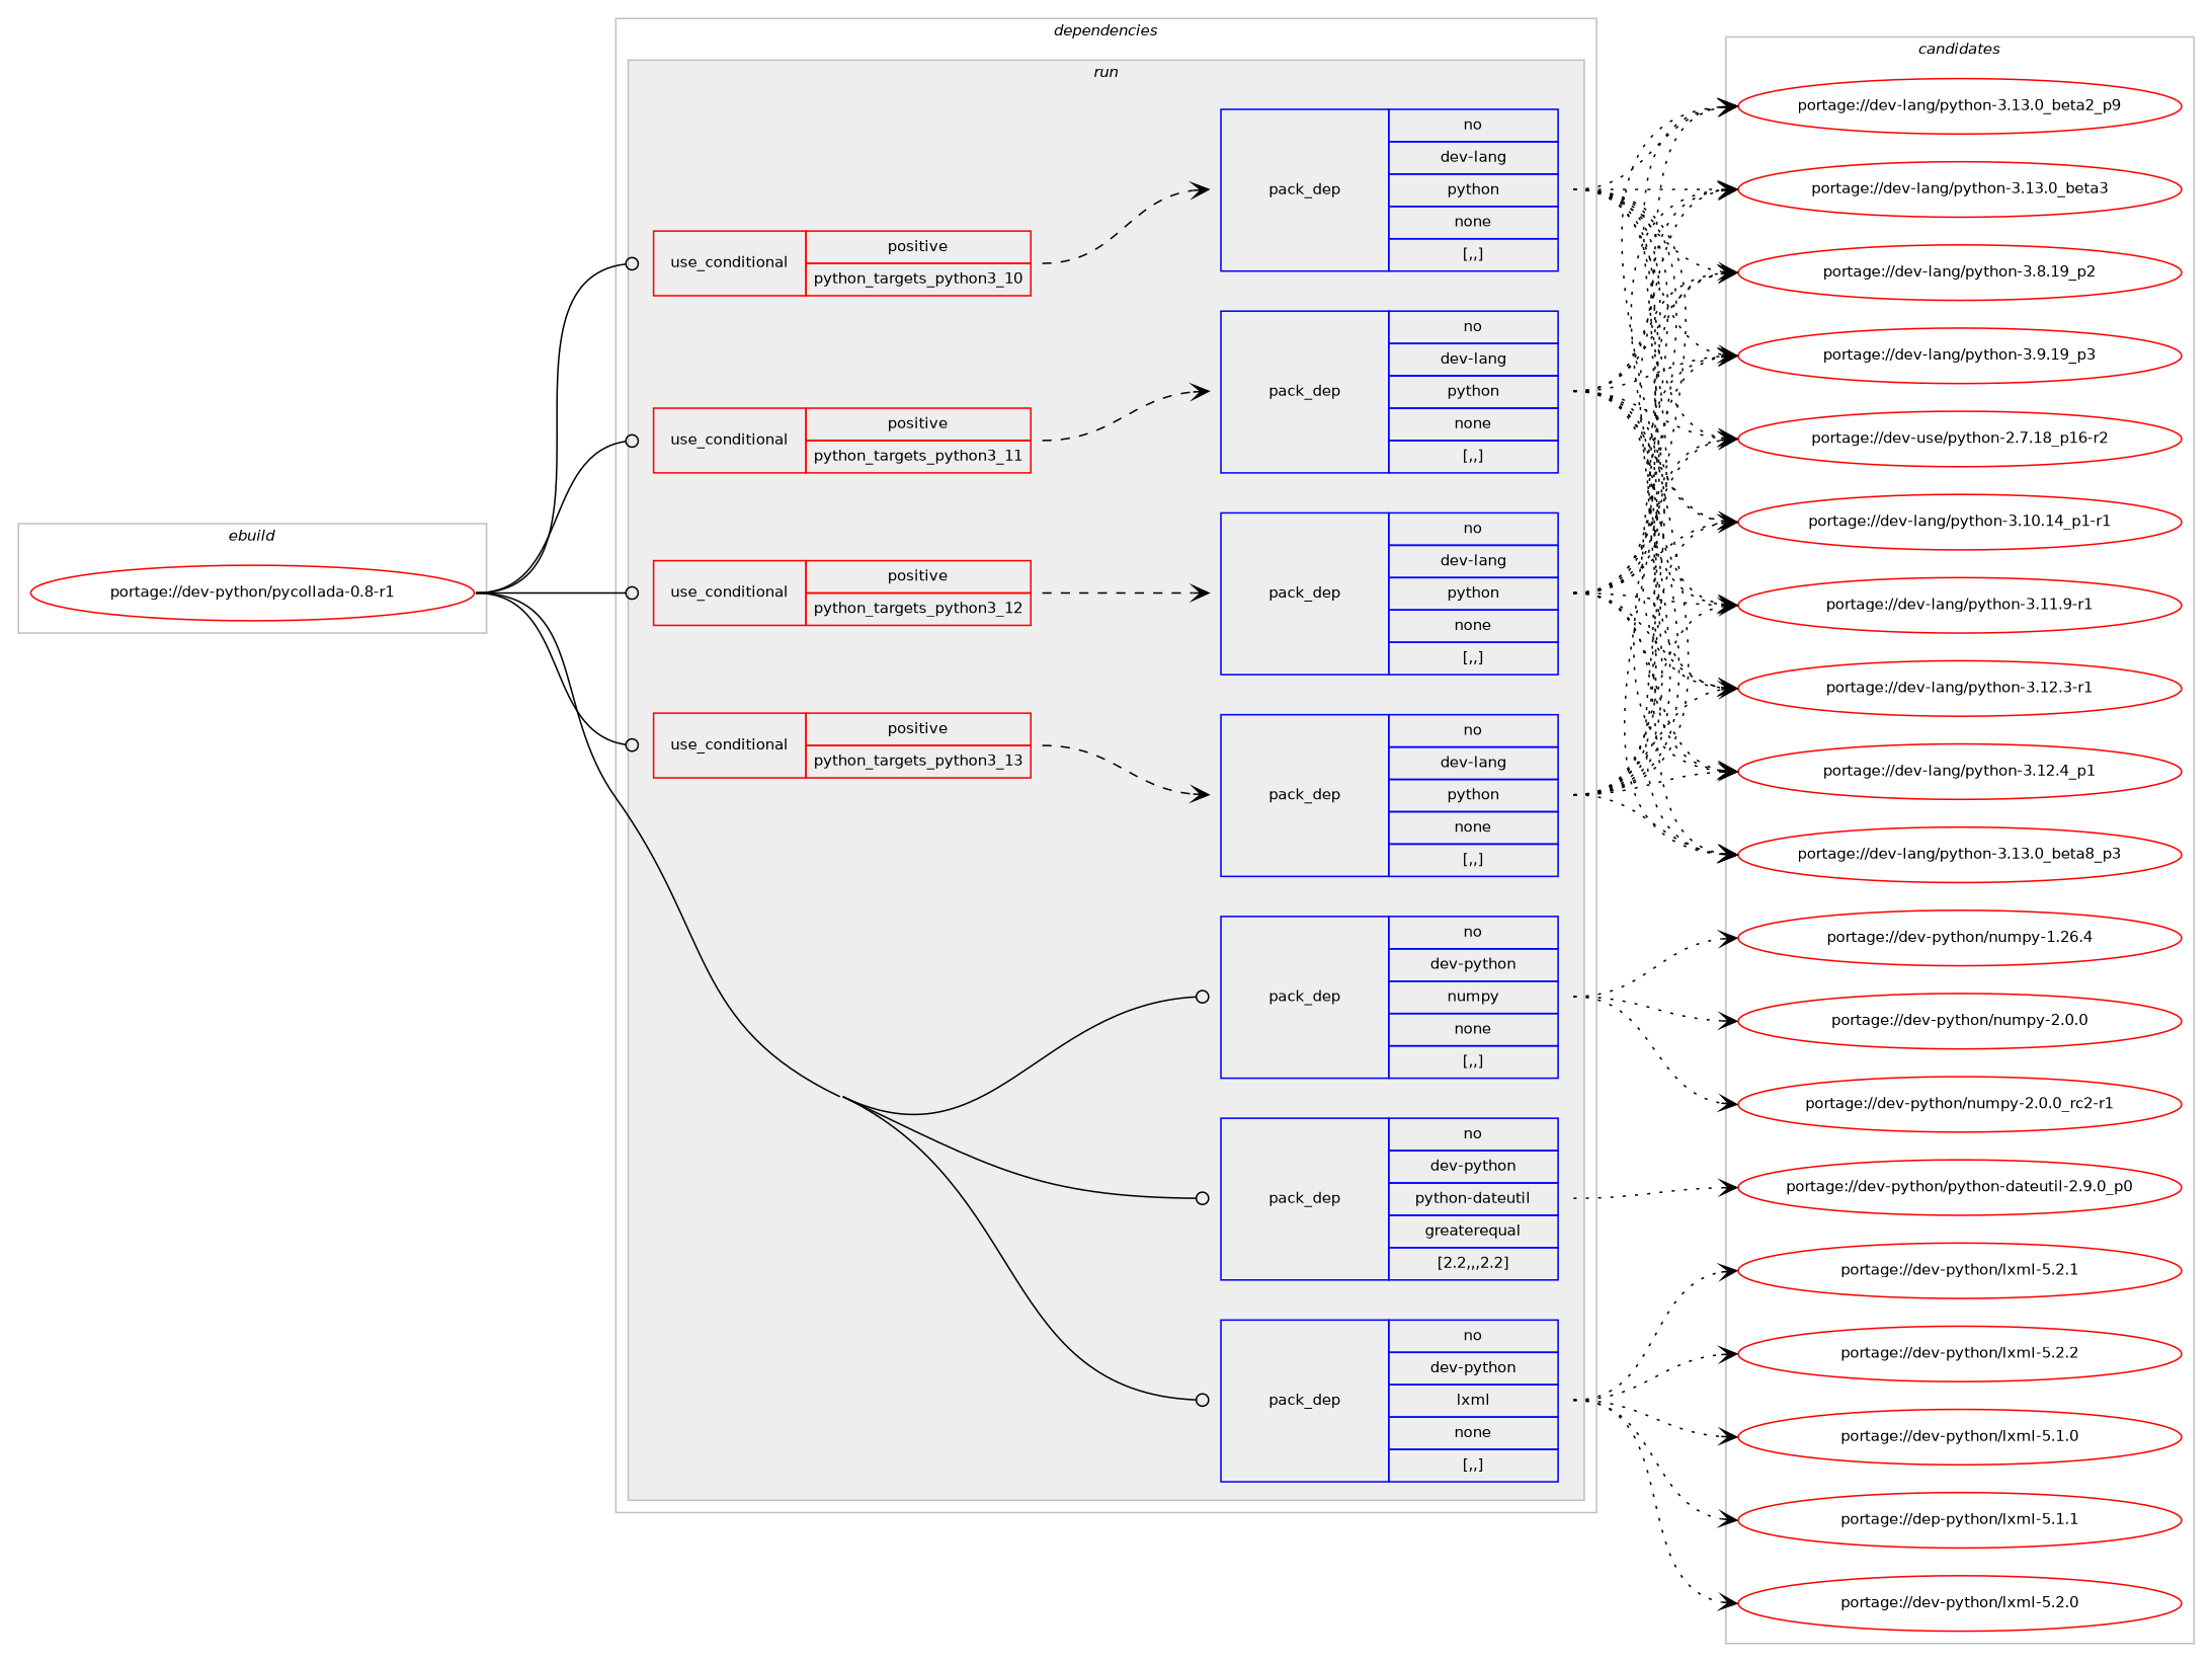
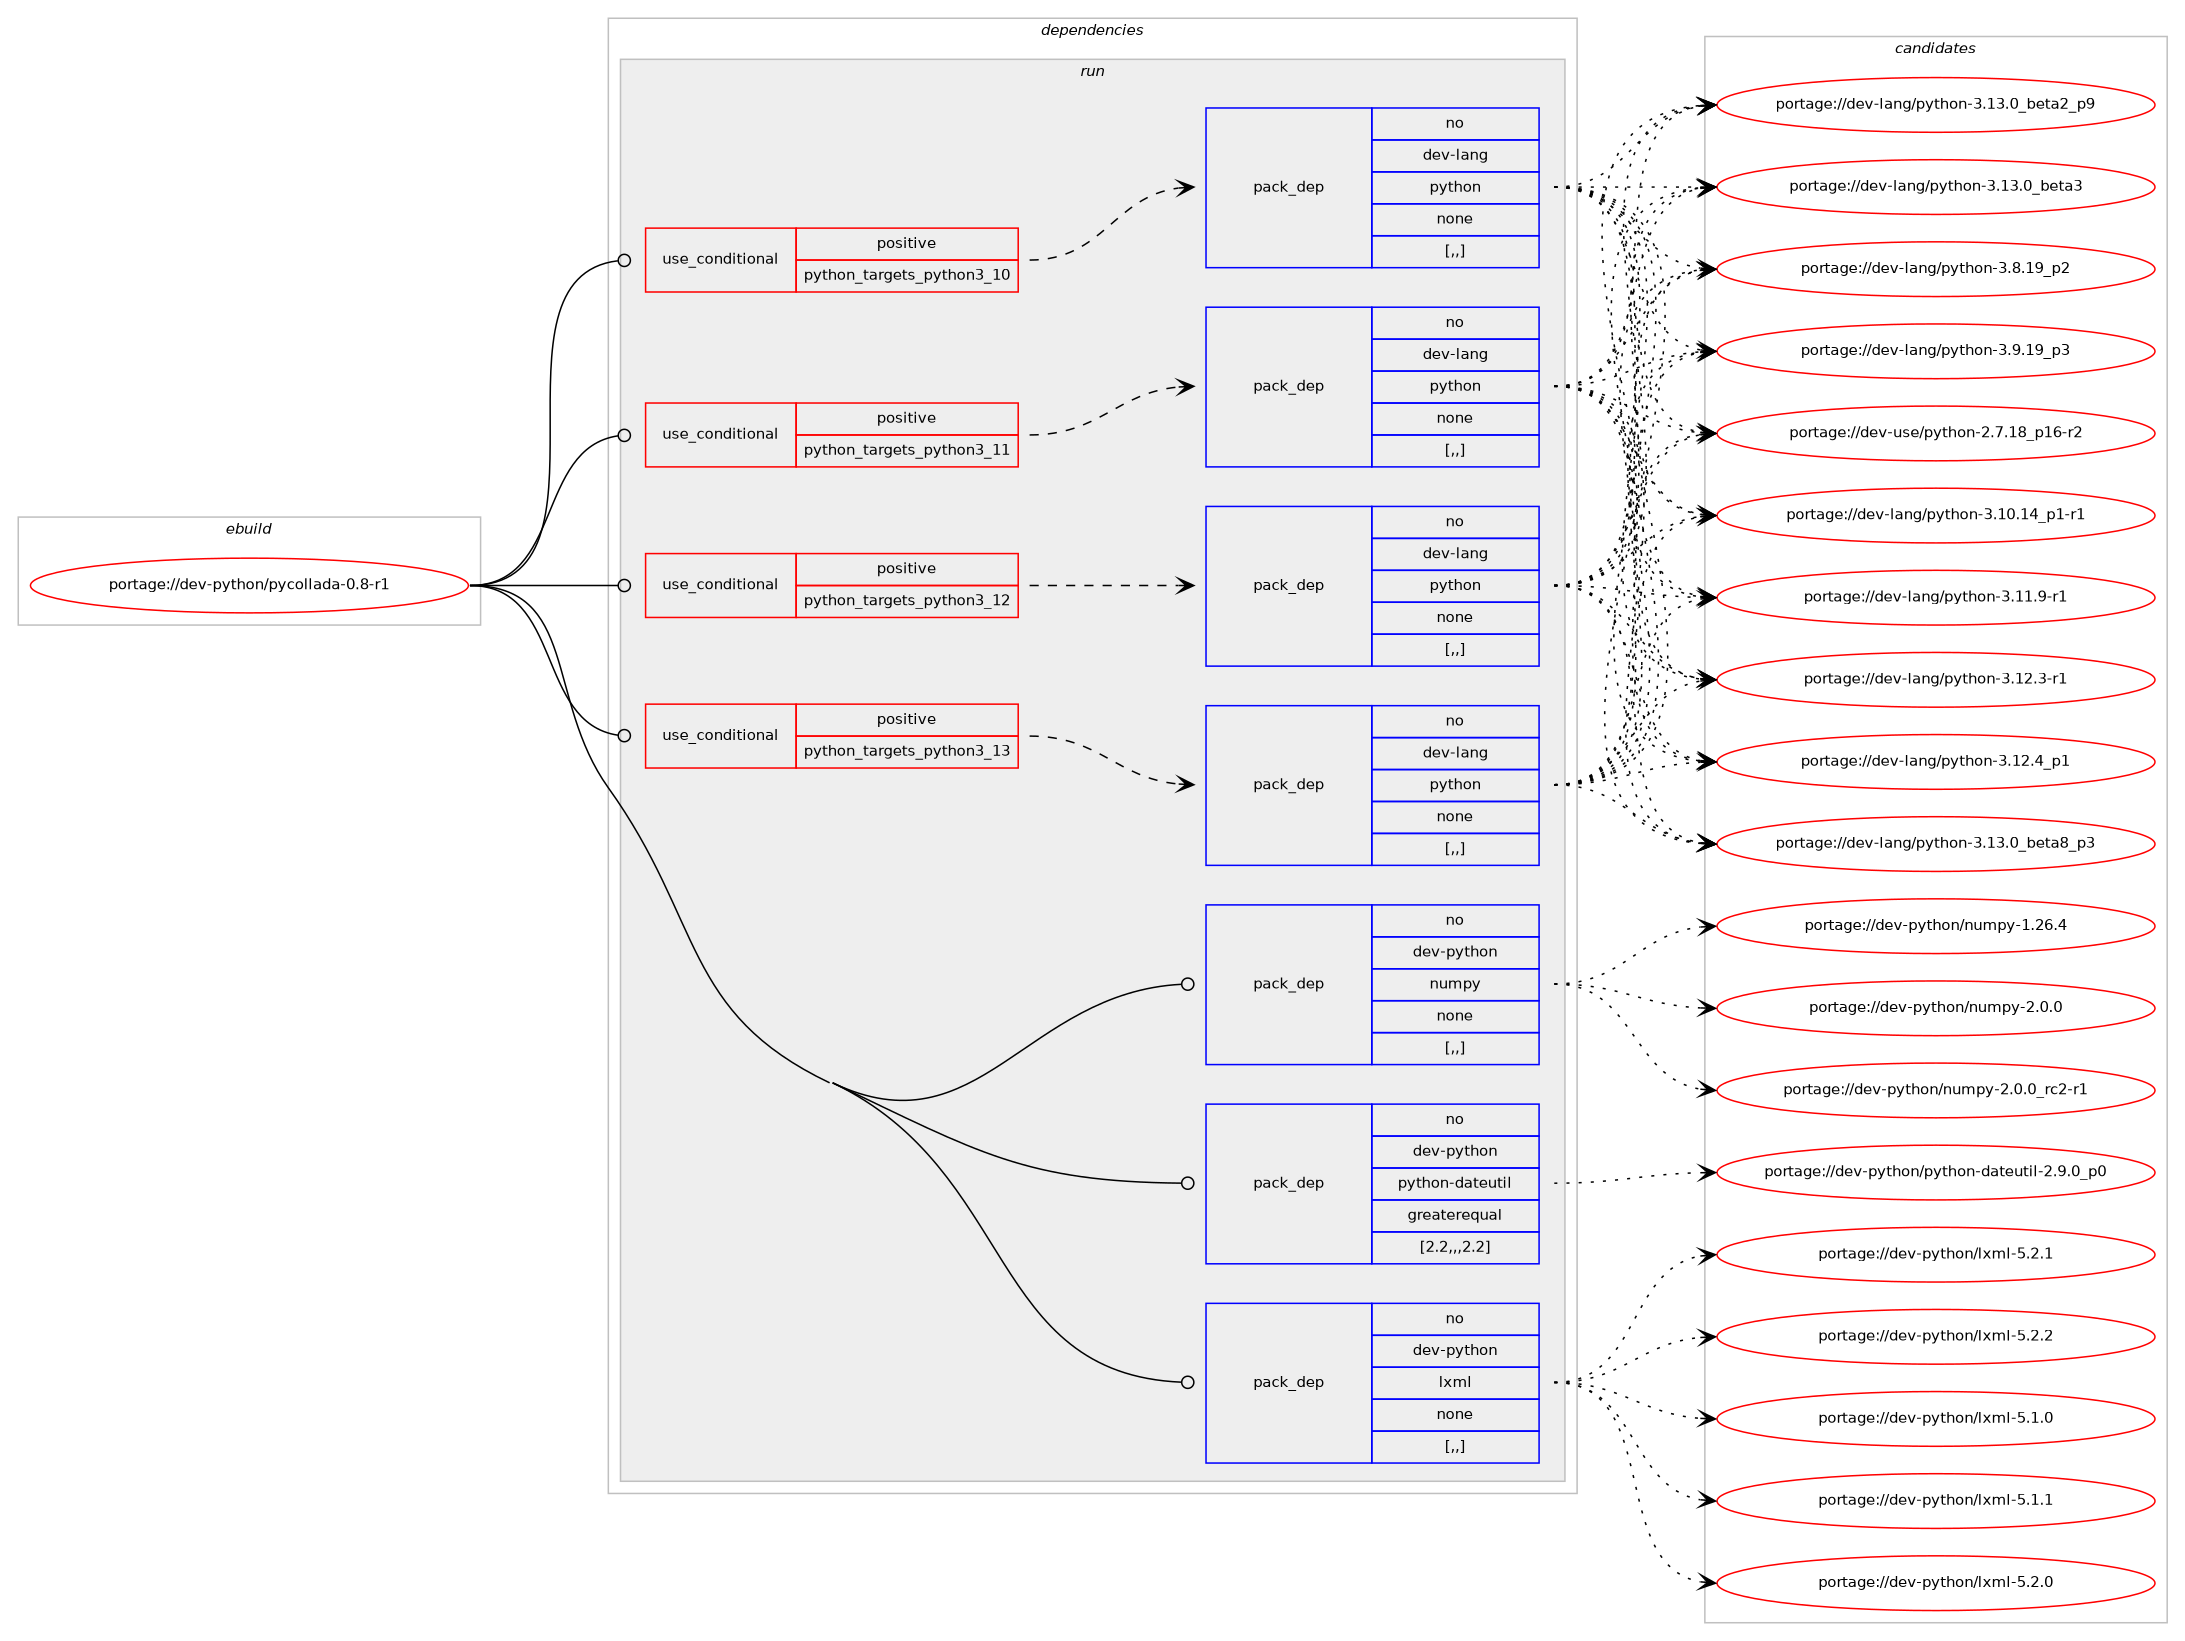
  digraph {
    compound=true
    concentrate=true
    fontname=Helvetica
    fontsize=10
    newrank=true
    rankdir=LR
    ranksep=1.5
    node [color=red fontname=Helvetica fontsize=10]
    edge [arrowhead=vee headport=w style=dotted tailport=e weight=100]
    n1 [label="portage://dev-python/pycollada-0.8-r1" width=4]
    n2 [color=blue label=<<TABLE BORDER="0" CELLBORDER="1" CELLSPACING="0" CELLPADDING="4" WIDTH="220"><TR><TD ROWSPAN="6" CELLPADDING="30">pack_dep</TD></TR><TR><TD WIDTH="110">no</TD></TR><TR><TD>dev-lang</TD></TR><TR><TD>python</TD></TR><TR><TD>none</TD></TR><TR><TD>[,,]</TD></TR></TABLE>> shape=none]
    n3 [label=<<TABLE BORDER="0" CELLBORDER="1" CELLSPACING="0" CELLPADDING="4"><TR><TD ROWSPAN="3" CELLPADDING="10">use_conditional</TD></TR><TR><TD>positive</TD></TR><TR><TD>python_targets_python3_10</TD></TR></TABLE>> shape=none]
    n4 [color=blue label=<<TABLE BORDER="0" CELLBORDER="1" CELLSPACING="0" CELLPADDING="4" WIDTH="220"><TR><TD ROWSPAN="6" CELLPADDING="30">pack_dep</TD></TR><TR><TD WIDTH="110">no</TD></TR><TR><TD>dev-lang</TD></TR><TR><TD>python</TD></TR><TR><TD>none</TD></TR><TR><TD>[,,]</TD></TR></TABLE>> shape=none]
    n5 [label=<<TABLE BORDER="0" CELLBORDER="1" CELLSPACING="0" CELLPADDING="4"><TR><TD ROWSPAN="3" CELLPADDING="10">use_conditional</TD></TR><TR><TD>positive</TD></TR><TR><TD>python_targets_python3_11</TD></TR></TABLE>> shape=none]
    n6 [color=blue label=<<TABLE BORDER="0" CELLBORDER="1" CELLSPACING="0" CELLPADDING="4" WIDTH="220"><TR><TD ROWSPAN="6" CELLPADDING="30">pack_dep</TD></TR><TR><TD WIDTH="110">no</TD></TR><TR><TD>dev-lang</TD></TR><TR><TD>python</TD></TR><TR><TD>none</TD></TR><TR><TD>[,,]</TD></TR></TABLE>> shape=none]
    n7 [label=<<TABLE BORDER="0" CELLBORDER="1" CELLSPACING="0" CELLPADDING="4"><TR><TD ROWSPAN="3" CELLPADDING="10">use_conditional</TD></TR><TR><TD>positive</TD></TR><TR><TD>python_targets_python3_12</TD></TR></TABLE>> shape=none]
    n8 [color=blue label=<<TABLE BORDER="0" CELLBORDER="1" CELLSPACING="0" CELLPADDING="4" WIDTH="220"><TR><TD ROWSPAN="6" CELLPADDING="30">pack_dep</TD></TR><TR><TD WIDTH="110">no</TD></TR><TR><TD>dev-lang</TD></TR><TR><TD>python</TD></TR><TR><TD>none</TD></TR><TR><TD>[,,]</TD></TR></TABLE>> shape=none]
    n9 [label=<<TABLE BORDER="0" CELLBORDER="1" CELLSPACING="0" CELLPADDING="4"><TR><TD ROWSPAN="3" CELLPADDING="10">use_conditional</TD></TR><TR><TD>positive</TD></TR><TR><TD>python_targets_python3_13</TD></TR></TABLE>> shape=none]
    n10 [color=blue label=<<TABLE BORDER="0" CELLBORDER="1" CELLSPACING="0" CELLPADDING="4" WIDTH="220"><TR><TD ROWSPAN="6" CELLPADDING="30">pack_dep</TD></TR><TR><TD WIDTH="110">no</TD></TR><TR><TD>dev-python</TD></TR><TR><TD>lxml</TD></TR><TR><TD>none</TD></TR><TR><TD>[,,]</TD></TR></TABLE>> shape=none]
    n11 [color=blue label=<<TABLE BORDER="0" CELLBORDER="1" CELLSPACING="0" CELLPADDING="4" WIDTH="220"><TR><TD ROWSPAN="6" CELLPADDING="30">pack_dep</TD></TR><TR><TD WIDTH="110">no</TD></TR><TR><TD>dev-python</TD></TR><TR><TD>numpy</TD></TR><TR><TD>none</TD></TR><TR><TD>[,,]</TD></TR></TABLE>> shape=none]
    n12 [color=blue label=<<TABLE BORDER="0" CELLBORDER="1" CELLSPACING="0" CELLPADDING="4" WIDTH="220"><TR><TD ROWSPAN="6" CELLPADDING="30">pack_dep</TD></TR><TR><TD WIDTH="110">no</TD></TR><TR><TD>dev-python</TD></TR><TR><TD>python-dateutil</TD></TR><TR><TD>greaterequal</TD></TR><TR><TD>[2.2,,,2.2]</TD></TR></TABLE>> shape=none]
    n13 [label="portage://dev-use/python-2.7.18_p16-r2" width=4]
    n14 [label="portage://dev-lang/python-3.10.14_p1-r1" width=4]
    n15 [label="portage://dev-lang/python-3.11.9-r1" width=4]
    n16 [label="portage://dev-lang/python-3.12.3-r1" width=4]
    n17 [label="portage://dev-lang/python-3.12.4_p1" width=4]
    n18 [label="portage://dev-lang/python-3.13.0_beta8_p3" width=4]
    n19 [label="portage://dev-lang/python-3.13.0_beta2_p9" width=4]
    n20 [label="portage://dev-lang/python-3.13.0_beta3" width=4]
    n21 [label="portage://dev-lang/python-3.8.19_p2" width=4]
    n22 [label="portage://dev-lang/python-3.9.19_p3" width=4]
    n23 [label="portage://dev-python/lxml-5.1.0" width=4]
-   n24 [label="portage://dep-python/lxml-5.1.1" width=4]
+   n24 [label="portage://dev-python/lxml-5.1.1" width=4]
    n25 [label="portage://dev-python/lxml-5.2.0" width=4]
    n26 [label="portage://dev-python/lxml-5.2.1" width=4]
    n27 [label="portage://dev-python/lxml-5.2.2" width=4]
    n28 [label="portage://dev-python/numpy-1.26.4" width=4]
    n29 [label="portage://dev-python/numpy-2.0.0" width=4]
    n30 [label="portage://dev-python/numpy-2.0.0_rc2-r1" width=4]
    n31 [label="portage://dev-python/python-dateutil-2.9.0_p0" width=4]
    subgraph cluster_1 {
      color=gray
      label=<<i>ebuild</i>>
      rank=same
      n1
    }
    subgraph cluster_2 {
      color=gray
      label=<<i>dependencies</i>>
      subgraph cluster_3 {
        color=gray
        fillcolor="#eeeeee"
        label=<<i>compile</i>>
        style=filled
      }
      subgraph cluster_4 {
        color=gray
        fillcolor="#eeeeee"
        label=<<i>compile and run</i>>
        style=filled
      }
      subgraph cluster_5 {
        color=gray
        fillcolor="#eeeeee"
        label=<<i>run</i>>
        style=filled
        subgraph sub_6 {
          color=gray
          fillcolor="#eeeeee"
          label=<<i>run</i>>
          style=filled
          n3
          subgraph sub_7 {
            color=gray
            fillcolor="#eeeeee"
            label=<<i>run</i>>
            style=filled
            n2
          }
        }
        subgraph sub_8 {
          color=gray
          fillcolor="#eeeeee"
          label=<<i>run</i>>
          style=filled
          n5
          subgraph sub_9 {
            color=gray
            fillcolor="#eeeeee"
            label=<<i>run</i>>
            style=filled
            n4
          }
        }
        subgraph sub_10 {
          color=gray
          fillcolor="#eeeeee"
          label=<<i>run</i>>
          style=filled
          n7
          subgraph sub_11 {
            color=gray
            fillcolor="#eeeeee"
            label=<<i>run</i>>
            style=filled
            n6
          }
        }
        subgraph sub_12 {
          color=gray
          fillcolor="#eeeeee"
          label=<<i>run</i>>
          style=filled
          n9
          subgraph sub_13 {
            color=gray
            fillcolor="#eeeeee"
            label=<<i>run</i>>
            style=filled
            n8
          }
        }
        subgraph sub_14 {
          color=gray
          fillcolor="#eeeeee"
          label=<<i>run</i>>
          style=filled
          n10
        }
        subgraph sub_15 {
          color=gray
          fillcolor="#eeeeee"
          label=<<i>run</i>>
          style=filled
          n11
        }
        subgraph sub_16 {
          color=gray
          fillcolor="#eeeeee"
          label=<<i>run</i>>
          style=filled
          n12
        }
      }
    }
    subgraph cluster_17 {
      color=gray
      label=<<i>candidates</i>>
      rank=same
      subgraph sub_18 {
        color=black
        label=<<i>candidates</i>>
        nodesep=1
        rank=same
        n13
        n14
        n15
        n16
        n17
        n18
        n19
        n20
        n21
        n22
      }
      subgraph sub_19 {
        color=black
        label=<<i>candidates</i>>
        nodesep=1
        rank=same
        n13
        n14
        n15
        n16
        n17
        n18
        n19
        n20
        n21
        n22
      }
      subgraph sub_20 {
        color=black
        label=<<i>candidates</i>>
        nodesep=1
        rank=same
        n13
        n14
        n15
        n16
        n17
        n18
        n19
        n20
        n21
        n22
      }
      subgraph sub_21 {
        color=black
        label=<<i>candidates</i>>
        nodesep=1
        rank=same
        n13
        n14
        n15
        n16
        n17
        n18
        n19
        n20
        n21
        n22
      }
      subgraph sub_22 {
        color=black
        label=<<i>candidates</i>>
        nodesep=1
        rank=same
        n23
        n24
        n25
        n26
        n27
      }
      subgraph sub_23 {
        color=black
        label=<<i>candidates</i>>
        nodesep=1
        rank=same
        n28
        n29
        n30
      }
      subgraph sub_24 {
        color=black
        label=<<i>candidates</i>>
        nodesep=1
        rank=same
        n31
      }
    }
    n1 -> n3 [arrowhead=odot style=solid weight=20]
    n1 -> n5 [arrowhead=odot style=solid weight=20]
    n1 -> n7 [arrowhead=odot style=solid weight=20]
    n1 -> n9 [arrowhead=odot style=solid weight=20]
    n1 -> n10 [arrowhead=odot style=solid weight=20]
    n1 -> n11 [arrowhead=odot style=solid weight=20]
    n1 -> n12 [arrowhead=odot style=solid weight=20]
    n2 -> n13
    n2 -> n14
    n2 -> n15
    n2 -> n16
    n2 -> n17
    n2 -> n18
    n2 -> n19
    n2 -> n20
    n2 -> n21
    n2 -> n22
    n3 -> n2 [style=dashed weight=20]
    n4 -> n13
    n4 -> n14
    n4 -> n15
    n4 -> n16
    n4 -> n17
    n4 -> n18
    n4 -> n19
    n4 -> n20
    n4 -> n21
    n4 -> n22
    n5 -> n4 [style=dashed weight=20]
    n6 -> n13
    n6 -> n14
    n6 -> n15
    n6 -> n16
    n6 -> n17
    n6 -> n18
    n6 -> n19
    n6 -> n20
    n6 -> n21
    n6 -> n22
    n7 -> n6 [style=dashed weight=20]
    n8 -> n13
    n8 -> n14
    n8 -> n15
    n8 -> n16
    n8 -> n17
    n8 -> n18
    n8 -> n19
    n8 -> n20
    n8 -> n21
    n8 -> n22
    n9 -> n8 [style=dashed weight=20]
    n10 -> n23
    n10 -> n24
    n10 -> n25
    n10 -> n26
    n10 -> n27
    n11 -> n28
    n11 -> n29
    n11 -> n30
    n12 -> n31
  }
